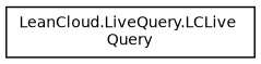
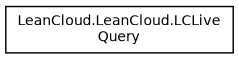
  digraph {
    rankdir=LR
-   n1 [color=black fillcolor=white fontname=Helvetica fontsize=10 height=0.2 label="LeanCloud.LiveQuery.LCLive\lQuery" shape=record style=filled width=0.4]
+   n1 [color=black fillcolor=white fontname=Helvetica fontsize=10 height=0.2 label="LeanCloud.LeanCloud.LCLive\lQuery" shape=record style=filled width=0.4]
  }
